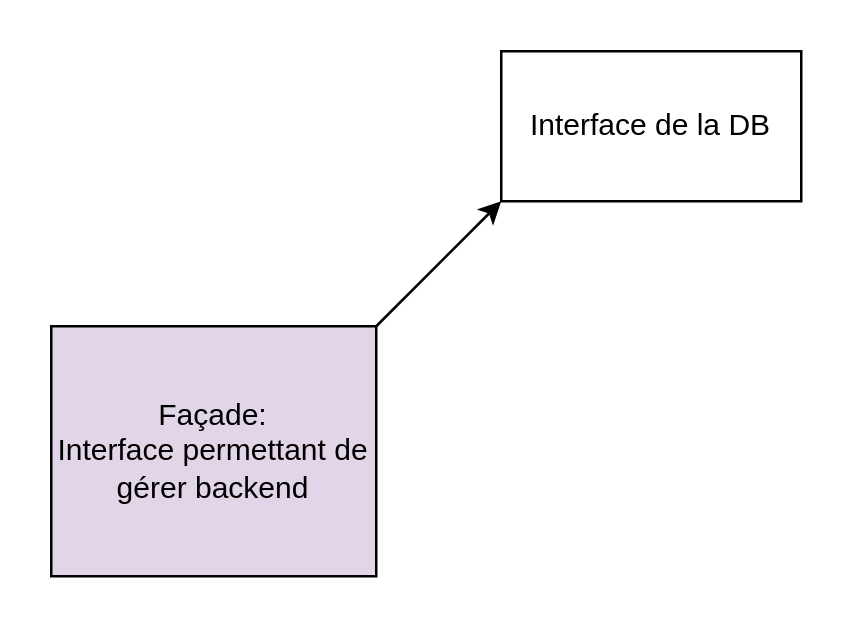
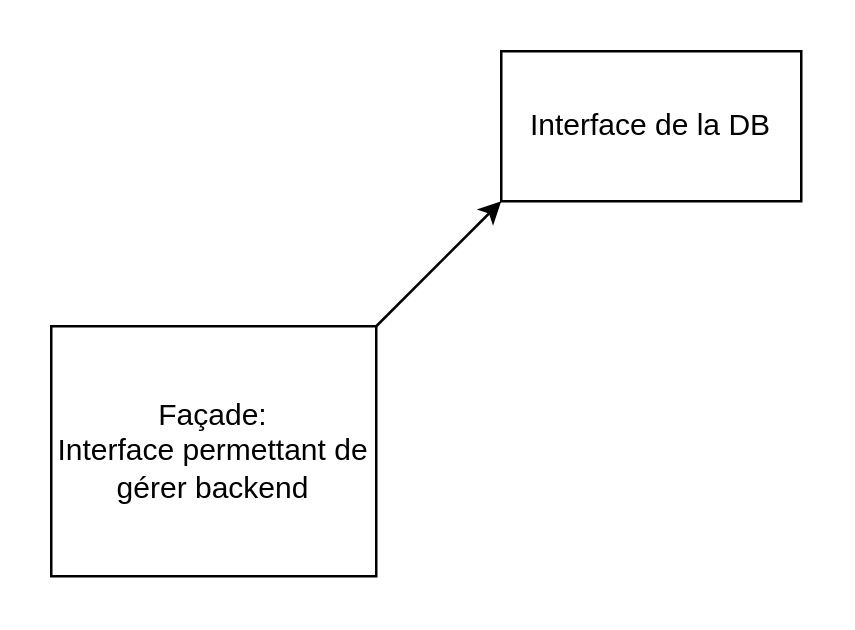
  <mxCell id="0" />
  <mxCell id="1" parent="0" />
- <mxCell id="2" value="&lt;div&gt;Façade:&lt;/div&gt;&lt;div&gt;Interface permettant de gérer backend&lt;br&gt;&lt;/div&gt;" style="rounded=0;whiteSpace=wrap;html=1;fontFamily=Helvetica;fillColor=#e1d5e7;" parent="1" vertex="1"><mxGeometry x="20" y="130" width="130" height="100" as="geometry" /></mxCell>
+ <mxCell id="2" value="&lt;div&gt;Façade:&lt;/div&gt;&lt;div&gt;Interface permettant de gérer backend&lt;br&gt;&lt;/div&gt;" style="rounded=0;whiteSpace=wrap;html=1;fontFamily=Helvetica;" parent="1" vertex="1"><mxGeometry x="20" y="130" width="130" height="100" as="geometry" /></mxCell>
  <mxCell id="3" value="" style="endArrow=classic;html=1;rounded=0;strokeColor=#000000;" edge="1" parent="1"><mxGeometry width="50" height="50" relative="1" as="geometry"><mxPoint x="150" y="130" as="sourcePoint" /><mxPoint x="200" y="80" as="targetPoint" /></mxGeometry></mxCell>
  <mxCell id="4" value="Interface de la DB" style="rounded=0;whiteSpace=wrap;html=1;" vertex="1" parent="1"><mxGeometry x="200" y="20" width="120" height="60" as="geometry" /></mxCell>
